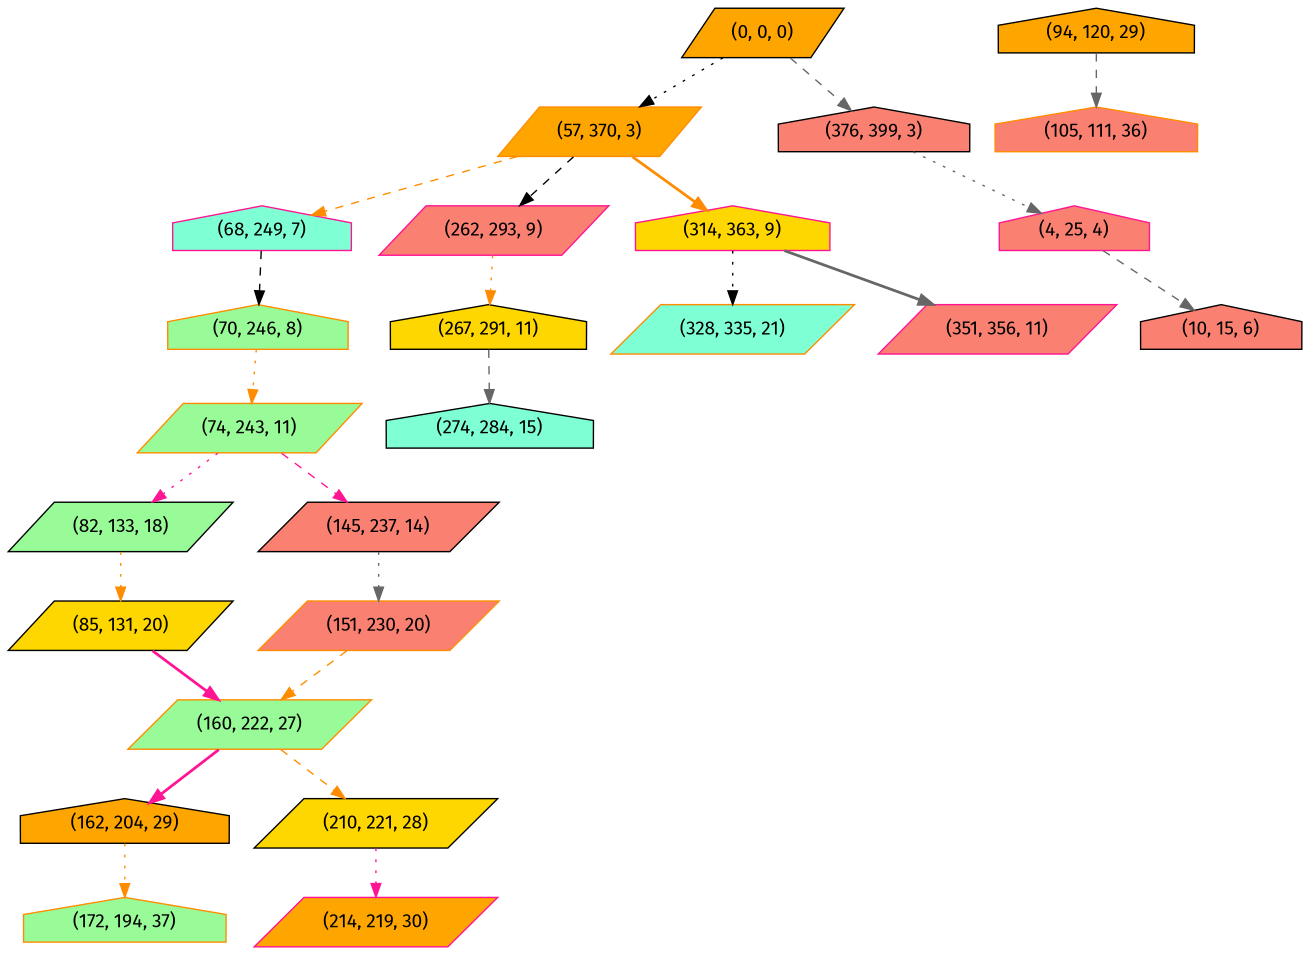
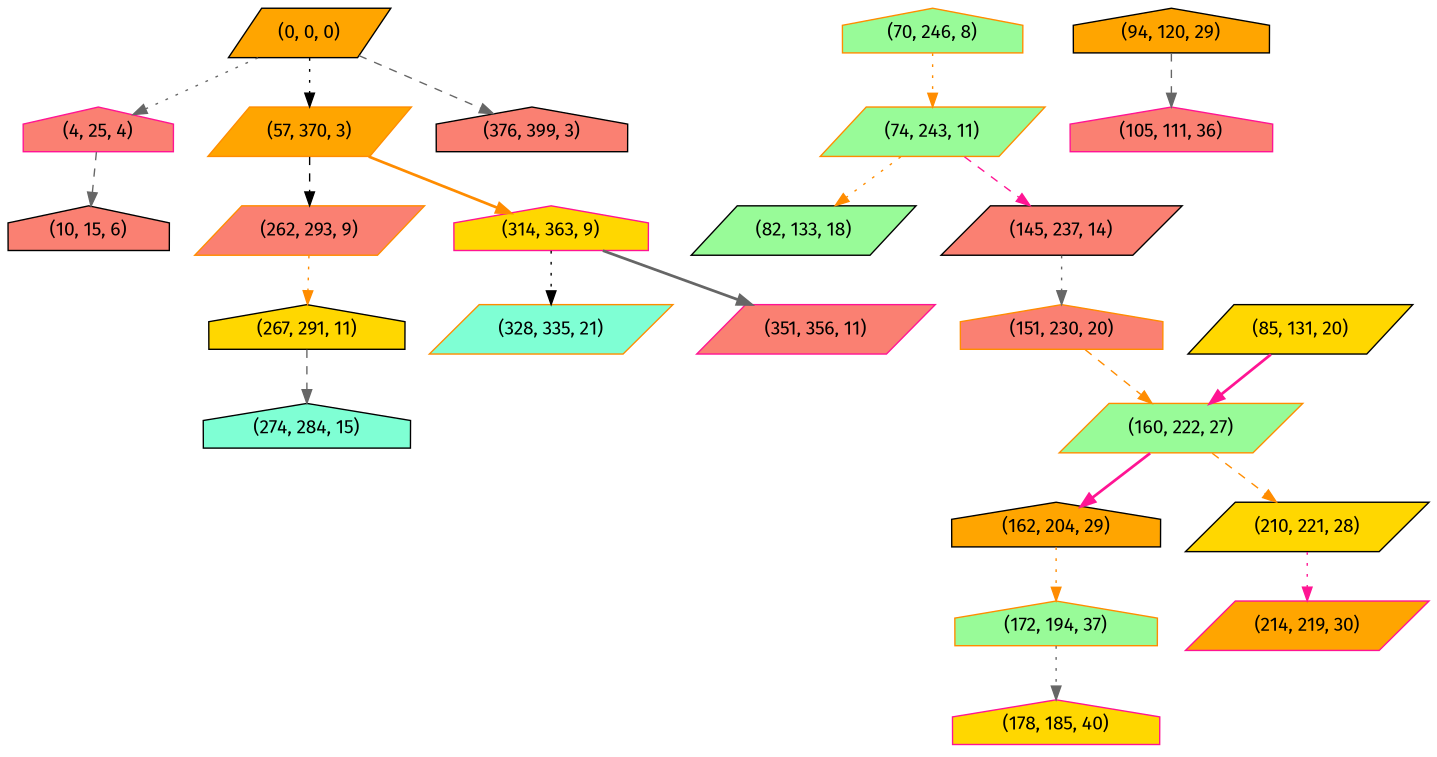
  digraph {
    fontname="Fira Sans"
    node [color=black fillcolor=salmon fontname="Fira Sans" shape=parallelogram style=filled]
    edge [color=darkorange fontname="Fira Sans" style=dotted]
    "(0, 0, 0)" [fillcolor=orange]
    "(4, 25, 4)" [color=deeppink shape=house]
    "(57, 370, 3)" [color=darkorange fillcolor=orange]
    "(376, 399, 3)" [shape=house]
    "(10, 15, 6)" [shape=house]
-   "(68, 249, 7)" [color=deeppink fillcolor=aquamarine shape=house]
-   "(262, 293, 9)" [color=deeppink]
+   "(262, 293, 9)" [color=darkorange]
    "(314, 363, 9)" [color=deeppink fillcolor=gold shape=house]
    "(70, 246, 8)" [color=darkorange fillcolor=palegreen shape=house]
    "(267, 291, 11)" [fillcolor=gold shape=house]
    "(328, 335, 21)" [color=darkorange fillcolor=aquamarine]
    "(351, 356, 11)" [color=deeppink]
    "(74, 243, 11)" [color=darkorange fillcolor=palegreen]
    "(82, 133, 18)" [fillcolor=palegreen]
    "(145, 237, 14)"
    "(85, 131, 20)" [fillcolor=gold]
-   "(151, 230, 20)" [color=darkorange]
+   "(151, 230, 20)" [color=darkorange shape=house]
    "(160, 222, 27)" [color=darkorange fillcolor=palegreen]
    "(94, 120, 29)" [fillcolor=orange shape=house]
-   "(105, 111, 36)" [color=darkorange shape=house]
+   "(105, 111, 36)" [color=deeppink shape=house]
    "(162, 204, 29)" [fillcolor=orange shape=house]
    "(210, 221, 28)" [fillcolor=gold]
    "(172, 194, 37)" [color=darkorange fillcolor=palegreen shape=house]
    "(214, 219, 30)" [color=deeppink fillcolor=orange]
+   "(178, 185, 40)" [color=deeppink fillcolor=gold shape=house]
    "(274, 284, 15)" [fillcolor=aquamarine shape=house]
-   "(376, 399, 3)" -> "(4, 25, 4)" [color=gray40]
+   "(0, 0, 0)" -> "(4, 25, 4)" [color=gray40]
    "(0, 0, 0)" -> "(57, 370, 3)" [color=black]
    "(0, 0, 0)" -> "(376, 399, 3)" [color=gray40 style=dashed]
    "(4, 25, 4)" -> "(10, 15, 6)" [color=gray40 style=dashed]
-   "(57, 370, 3)" -> "(68, 249, 7)" [style=dashed]
    "(57, 370, 3)" -> "(262, 293, 9)" [color=black style=dashed]
    "(57, 370, 3)" -> "(314, 363, 9)" [style=bold]
-   "(68, 249, 7)" -> "(70, 246, 8)" [color=black style=dashed]
    "(262, 293, 9)" -> "(267, 291, 11)"
    "(314, 363, 9)" -> "(328, 335, 21)" [color=black]
    "(314, 363, 9)" -> "(351, 356, 11)" [color=gray40 style=bold]
    "(70, 246, 8)" -> "(74, 243, 11)"
    "(267, 291, 11)" -> "(274, 284, 15)" [color=gray40 style=dashed]
-   "(74, 243, 11)" -> "(82, 133, 18)" [color=deeppink]
+   "(74, 243, 11)" -> "(82, 133, 18)"
    "(74, 243, 11)" -> "(145, 237, 14)" [color=deeppink style=dashed]
-   "(82, 133, 18)" -> "(85, 131, 20)"
    "(145, 237, 14)" -> "(151, 230, 20)" [color=gray40]
    "(85, 131, 20)" -> "(160, 222, 27)" [color=deeppink style=bold]
    "(151, 230, 20)" -> "(160, 222, 27)" [style=dashed]
    "(160, 222, 27)" -> "(162, 204, 29)" [color=deeppink style=bold]
    "(160, 222, 27)" -> "(210, 221, 28)" [style=dashed]
    "(94, 120, 29)" -> "(105, 111, 36)" [color=gray40 style=dashed]
    "(162, 204, 29)" -> "(172, 194, 37)"
    "(210, 221, 28)" -> "(214, 219, 30)" [color=deeppink]
+   "(172, 194, 37)" -> "(178, 185, 40)" [color=gray40]
  }
